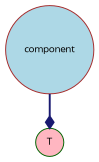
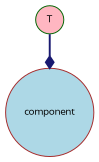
  digraph {
    rankdir=TB
    fontname="Open Sans"
    node [fontname="Open Sans" fontsize=10 shape=circle style=filled]
    n1 [color=brown fillcolor=lightblue fontcolor=black height=0.2 label=component width=0.4]
    n2 [color=darkgreen height=0.2 label=T width=0.4 fillcolor=lightpink]
-   n1 -> n2 [color=midnightblue fontname="Open Sans" fontsize=10 labelfontname=Helvetica labelfontsize=10 style=bold arrowhead=diamond]
+   n2 -> n1 [color=midnightblue fontname="Open Sans" fontsize=10 labelfontname=Helvetica labelfontsize=10 style=bold arrowhead=diamond]
  }
